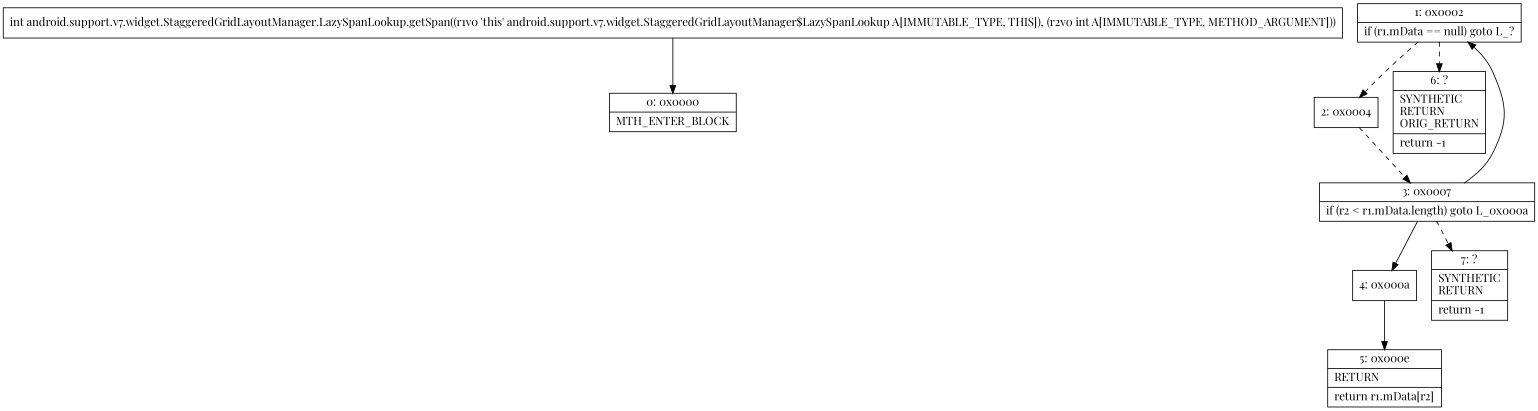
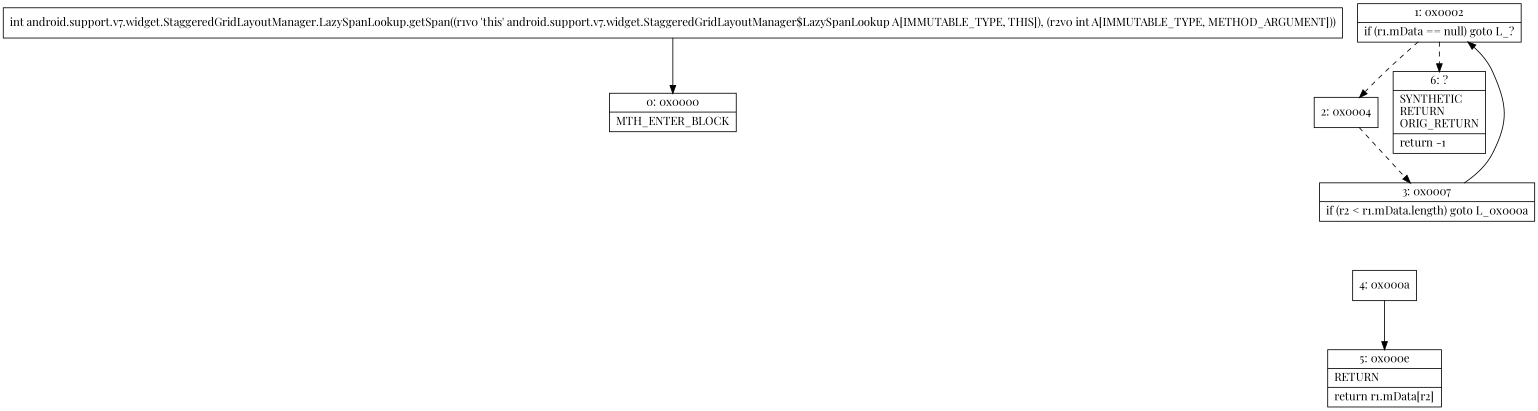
  digraph {
    fontname="Playfair Display"
    node [fontname="Playfair Display" shape=record]
    edge [fontname="Playfair Display"]
    n1 [label="{0\:\ 0x0000|MTH_ENTER_BLOCK\l}"]
    n2 [label="{1\:\ 0x0002|if (r1.mData == null) goto L_?\l}"]
    n3 [label="{2\:\ 0x0004}"]
    n4 [label="{6\:\ ?|SYNTHETIC\lRETURN\lORIG_RETURN\l|return \-1\l}"]
    n5 [label="{3\:\ 0x0007|if (r2 \< r1.mData.length) goto L_0x000a\l}"]
    n6 [label="{4\:\ 0x000a}"]
-   n7 [label="{7\:\ ?|SYNTHETIC\lRETURN\l|return \-1\l}"]
    n8 [label="{5\:\ 0x000e|RETURN\l|return r1.mData[r2]\l}"]
    n9 [label="{int android.support.v7.widget.StaggeredGridLayoutManager.LazySpanLookup.getSpan((r1v0 'this' android.support.v7.widget.StaggeredGridLayoutManager$LazySpanLookup A[IMMUTABLE_TYPE, THIS]), (r2v0 int A[IMMUTABLE_TYPE, METHOD_ARGUMENT])) }"]
    n2 -> n3 [style=dashed]
    n2 -> n4 [style=dashed]
    n3 -> n5 [style=dashed]
    n5 -> n2
-   n5 -> n6
-   n5 -> n7 [style=dashed]
    n6 -> n8
    n9 -> n1
  }
